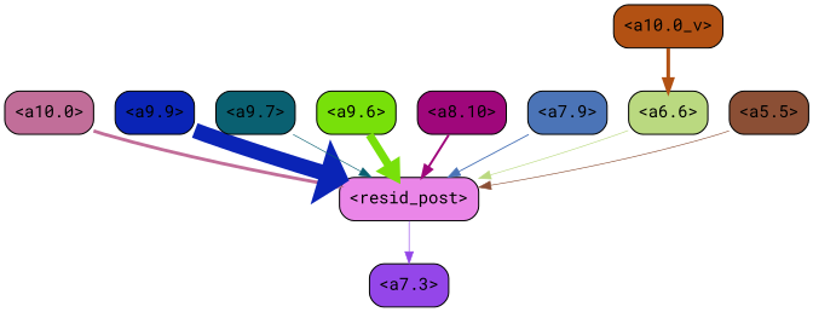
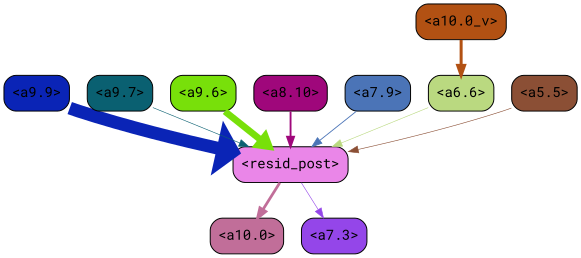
  strict digraph {
    fontname="Roboto Mono"
    splines=true
    node [color=black fontname="Roboto Mono" shape=box style="filled, rounded"]
    edge [fontname="Roboto Mono" penwidth=0.6]
    "<a10.0>" [fillcolor="#c16e99"]
    "<resid_post>" [fillcolor="#ea86e8"]
    "<a7.3>" [fillcolor="#9446e9"]
    "<a9.9>" [fillcolor="#0a24b6"]
    "<a9.7>" [fillcolor="#0a6071"]
    "<a9.6>" [fillcolor="#78e00a"]
    "<a8.10>" [fillcolor="#9f077b"]
    "<a7.9>" [fillcolor="#4b74b7"]
    "<a6.6>" [fillcolor="#bad980"]
    "<a5.5>" [fillcolor="#8b4f35"]
    "<a10.0_v>" [fillcolor="#b25113"]
-   "<a10.0>" -> "<resid_post>" [color="#c16e99" penwidth=2.7864551544189453]
+   "<resid_post>" -> "<a10.0>" [color="#c16e99" penwidth=2.7864551544189453]
    "<resid_post>" -> "<a7.3>" [color="#9446e9"]
    "<a9.9>" -> "<resid_post>" [color="#0a24b6" penwidth=12.923796653747559]
    "<a9.7>" -> "<resid_post>" [color="#0a6071"]
    "<a9.6>" -> "<resid_post>" [color="#78e00a" penwidth=6.787586212158203]
    "<a8.10>" -> "<resid_post>" [color="#9f077b" penwidth=1.893411636352539]
    "<a7.9>" -> "<resid_post>" [color="#4b74b7" penwidth=0.8844146728515625]
    "<a6.6>" -> "<resid_post>" [color="#bad980"]
    "<a5.5>" -> "<resid_post>" [color="#8b4f35"]
    "<a10.0_v>" -> "<a6.6>" [color="#b25113" penwidth=3.0300064086914062]
  }
